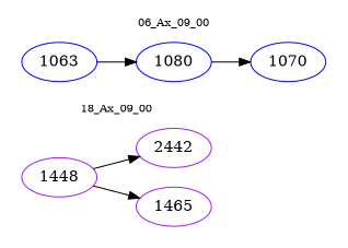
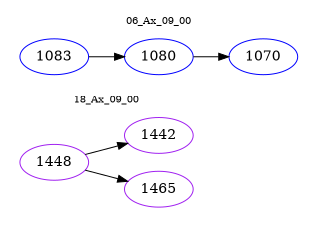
  digraph {
    rankdir=LR
    node [color=purple]
    edge [color=black]
    n1 [label=1448]
    n2 [label=1465]
-   n3 [label=2442]
-   n4 [color=blue label=1063]
+   n3 [label=1442]
+   n4 [color=blue label=1083]
    n5 [color=blue label=1070]
    n6 [color=blue label=1080]
    subgraph cluster_1 {
      color=white
      fontsize=10
      label="18_Ax_09_00"
      n1
      n2
      n3
    }
    subgraph cluster_2 {
      color=white
      fontsize=10
      label="06_Ax_09_00"
      n4
      n5
      n6
    }
    n1 -> n2
    n1 -> n3
    n4 -> n6
    n6 -> n5
  }
